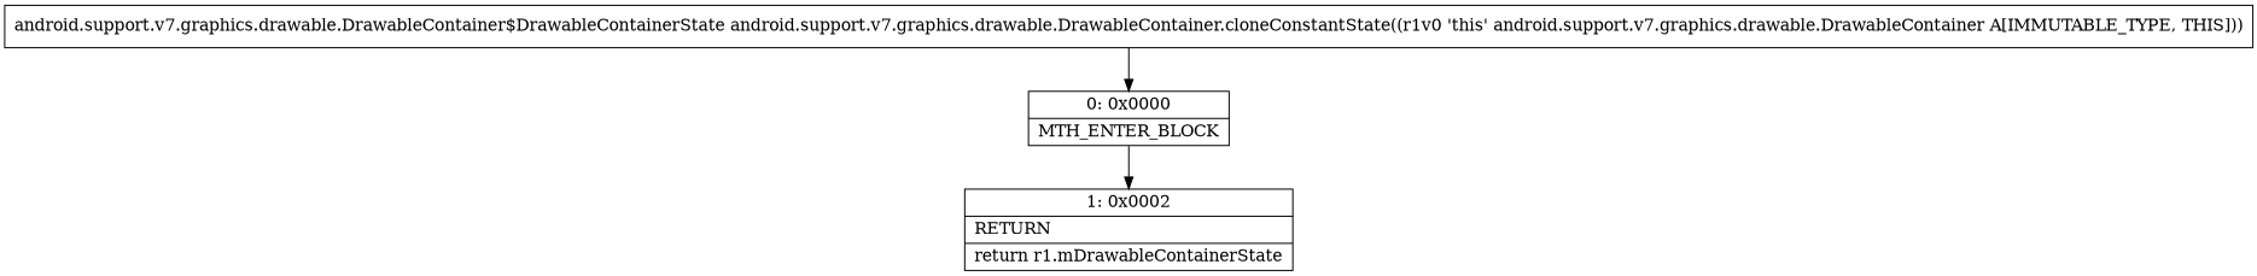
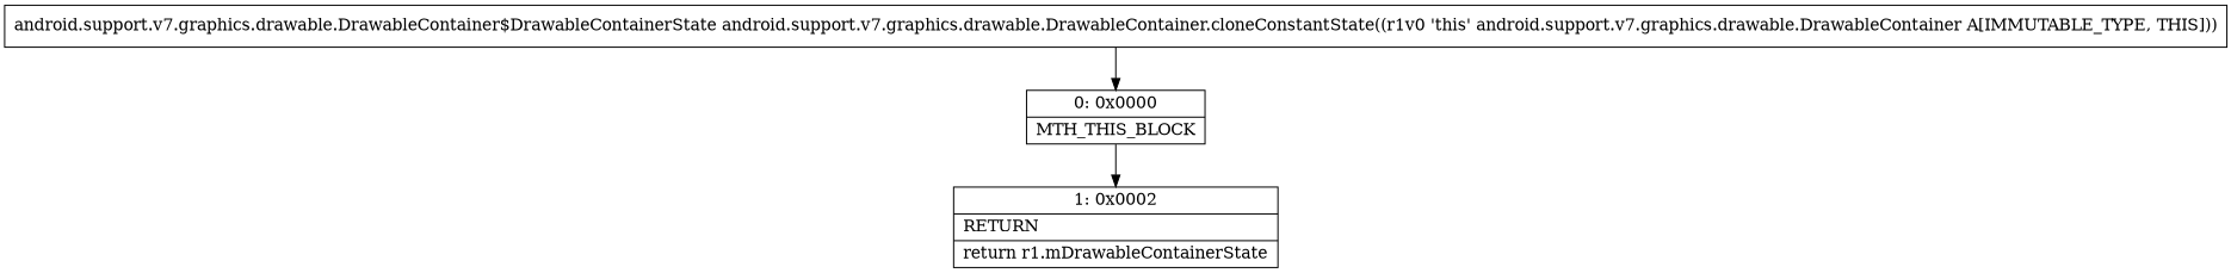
  digraph {
    node [shape=record]
-   n1 [label="{0\:\ 0x0000|MTH_ENTER_BLOCK\l}"]
+   n1 [label="{0\:\ 0x0000|MTH_THIS_BLOCK\l}"]
    n2 [label="{1\:\ 0x0002|RETURN\l|return r1.mDrawableContainerState\l}"]
    n3 [label="{android.support.v7.graphics.drawable.DrawableContainer$DrawableContainerState android.support.v7.graphics.drawable.DrawableContainer.cloneConstantState((r1v0 'this' android.support.v7.graphics.drawable.DrawableContainer A[IMMUTABLE_TYPE, THIS])) }"]
    n1 -> n2
    n3 -> n1
  }
